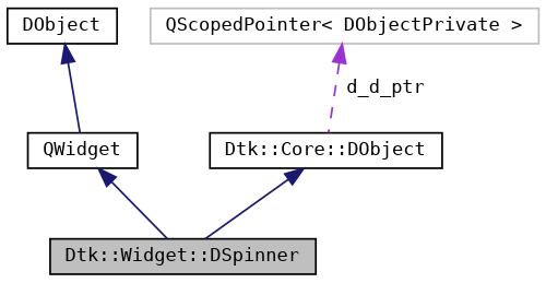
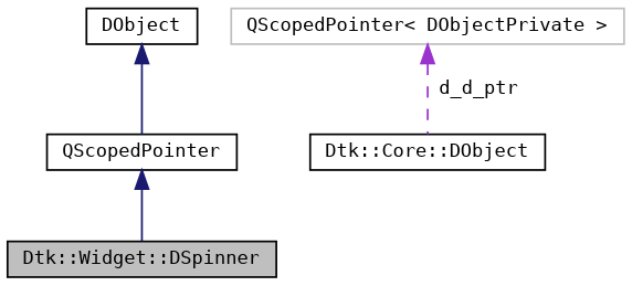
  digraph {
    fontname="DejaVu Sans Mono"
    node [color=black fillcolor=white fontname="DejaVu Sans Mono" fontsize=10 shape=record style=filled]
    edge [color=midnightblue dir=back fontname="DejaVu Sans Mono" fontsize=10 labelfontname=Helvetica labelfontsize=10 style=solid]
    n1 [fillcolor=grey75 fontcolor=black height=0.2 label="Dtk::Widget::DSpinner" width=0.4]
-   n2 [height=0.2 label=QWidget width=0.4]
+   n2 [height=0.2 label=QScopedPointer width=0.4]
    n3 [height=0.2 label=DObject width=0.4]
    n4 [height=0.2 label="Dtk::Core::DObject" width=0.4]
    n5 [color=grey75 height=0.2 label="QScopedPointer\< DObjectPrivate \>" width=0.4]
    n2 -> n1
    n3 -> n2
-   n4 -> n1
    n5 -> n4 [color=darkorchid3 label=" d_d_ptr" style=dashed]
  }
